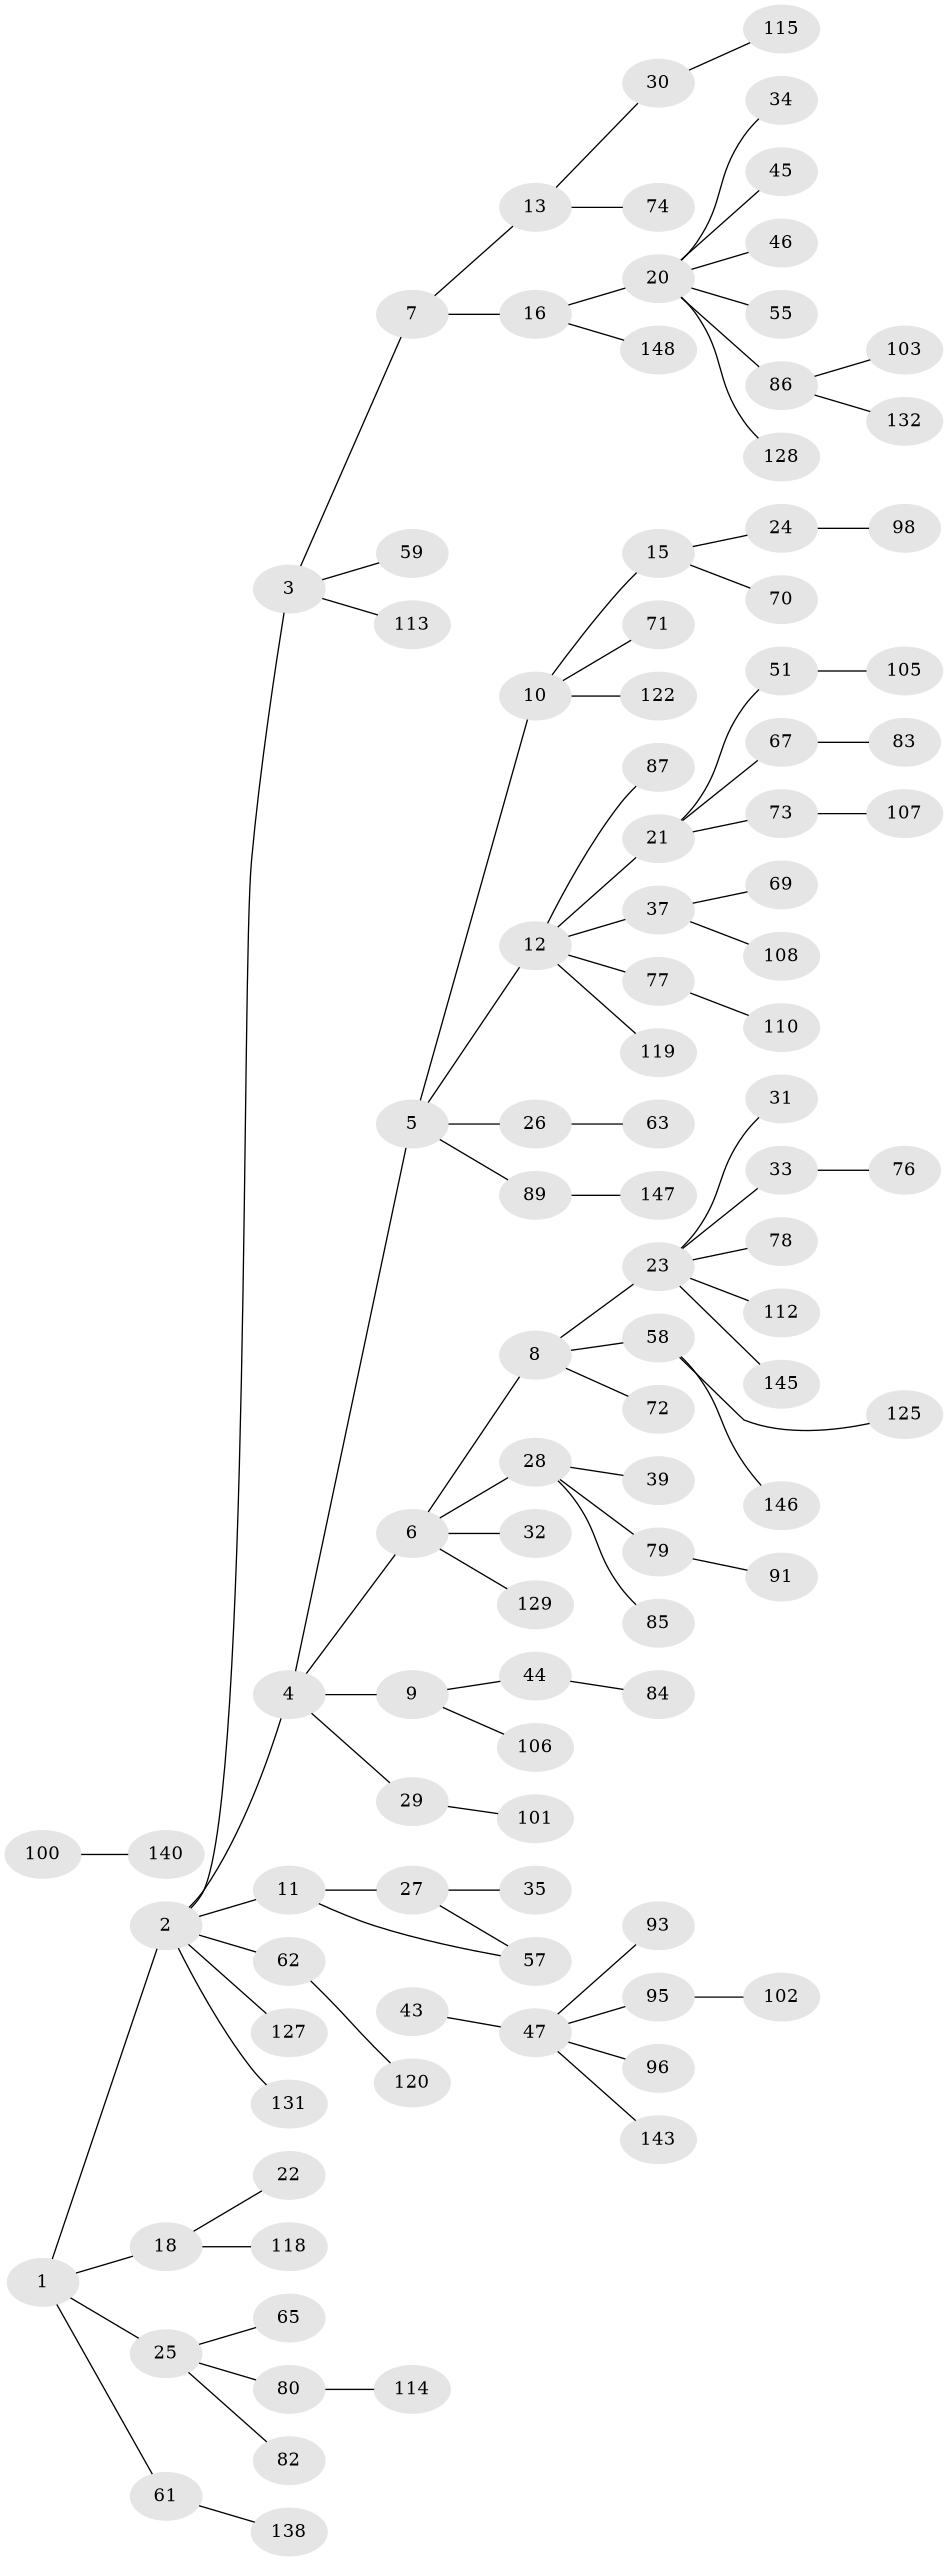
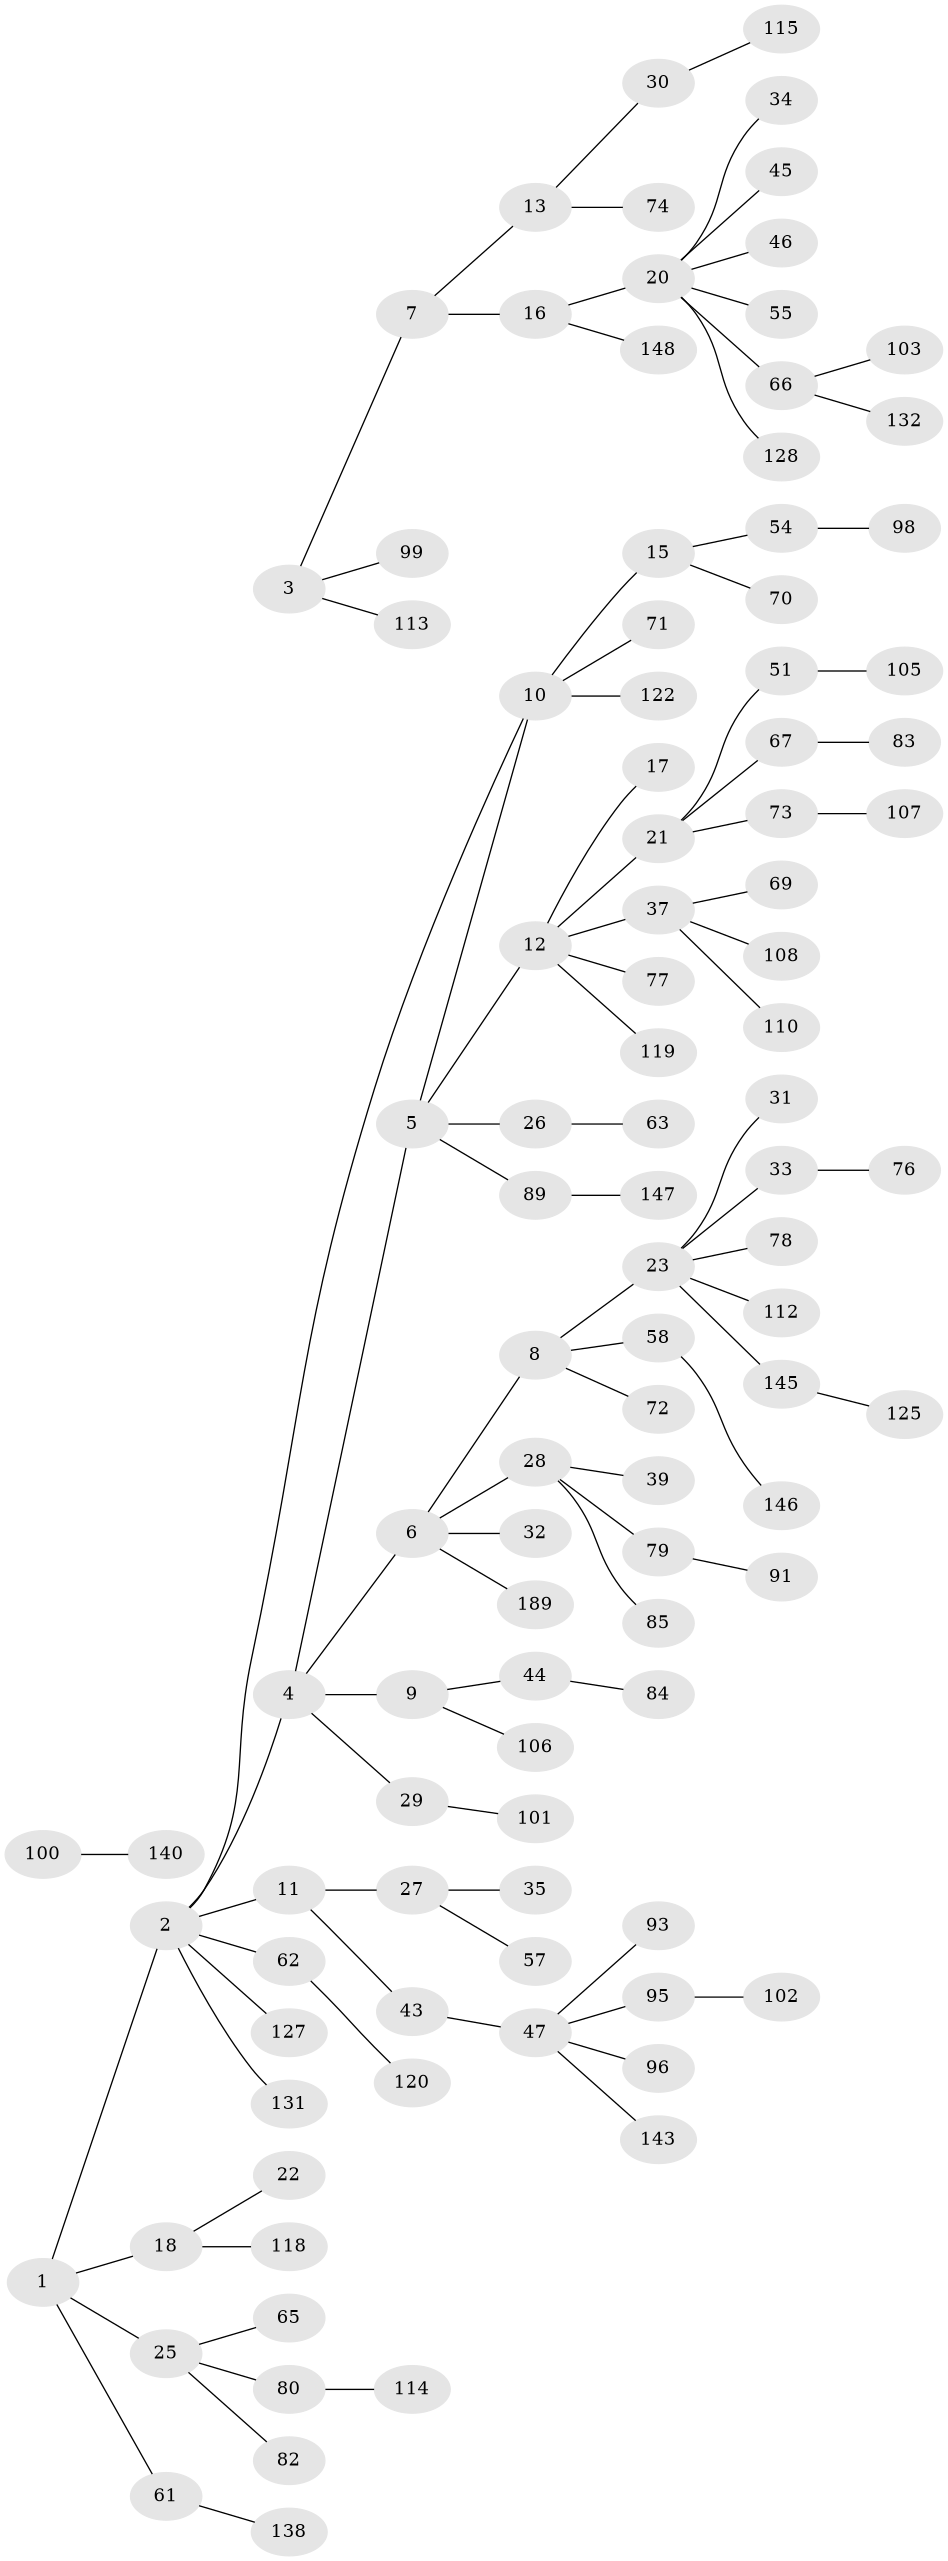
  graph {
    rankdir=LR
    node [color=gray90 style=filled]
    1 [super="+54"]
    2 [super="+48"]
    18 [super="+49"]
    25 [super="+38"]
    61
    3 [super="+87"]
    4 [super="+94"]
    11 [super="+14"]
    62 [super="+136"]
    127
    131
    22
    118
    65
    80
    82
    138 [super="+149"]
    7 [super="+66"]
-   99 [label=59]
+   99
    113
    5 [super="+117"]
    6 [super="+135"]
    9 [super="+92"]
    29
    27
    43
    120 [super="+124"]
    13
    16
    10 [super="+52"]
    12 [super="+19"]
    26 [super="+75"]
    89 [super="+144"]
    8
    28 [super="+53"]
    32 [super="+42"]
-   129 [super="+133"]
+   129 [super="+133" label=189]
    44
    106 [super="+134"]
    101 [super="+104"]
    84
    15 [super="+59"]
    71
    122 [super="+142"]
-   17 [label=87]
+   17
    21 [super="+41"]
    37 [super="+50"]
    77
    119
    63
    147
    23 [super="+40"]
    58 [super="+97"]
    72 [super="+123"]
    39 [super="+90"]
    79
    85
    30 [super="+81"]
    74
    20 [super="+88"]
    148
    31
    33
    78
    112
    145
    125
    146
-   24 [super="+36"]
+   24 [super="+36" label=54]
    70
    35
    57
    47 [super="+64"]
    51 [super="+60"]
    67 [super="+68"]
    73 [super="+137"]
    69 [super="+111"]
    108
    110
    115 [super="+141"]
    98
    34
    45
    46
    55 [super="+56"]
-   86
+   86 [label=66]
    128
    103 [super="+126"]
    132 [super="+139"]
    105
    83 [super="+130"]
    107
    76
    114 [super="+121"]
    91
    93
    95
    96
    143
    102 [super="+116"]
    100 [super="+109"]
    140
    1 -- 2
    1 -- 18
    1 -- 25
    1 -- 61
-   2 -- 3
+   2 -- 10
    2 -- 4
    2 -- 11
    2 -- 62
    2 -- 127
    2 -- 131
    18 -- 22
    18 -- 118
    25 -- 65
    25 -- 80
    25 -- 82
    61 -- 138
    3 -- 7
    3 -- 99
    3 -- 113
    4 -- 5
    4 -- 6
    4 -- 9
    4 -- 29
    11 -- 27
-   11 -- 57
+   11 -- 43
    62 -- 120
    80 -- 114
    7 -- 13
    7 -- 16
    5 -- 10
    5 -- 12
    5 -- 26
    5 -- 89
    6 -- 8
    6 -- 28
    6 -- 32
    6 -- 129
    9 -- 44
    9 -- 106
    29 -- 101
    27 -- 35
    27 -- 57
    43 -- 47
    13 -- 30
    13 -- 74
    16 -- 20
    16 -- 148
    10 -- 15
    10 -- 71
    10 -- 122
    12 -- 17
    12 -- 21
    12 -- 37
    12 -- 77
    12 -- 119
    26 -- 63
    89 -- 147
    8 -- 23
    8 -- 58
    8 -- 72
    28 -- 39
    28 -- 79
    28 -- 85
    44 -- 84
    15 -- 24
    15 -- 70
    21 -- 51
    21 -- 67
    21 -- 73
    37 -- 69
    37 -- 108
-   77 -- 110
+   37 -- 110
    23 -- 31
    23 -- 33
    23 -- 78
    23 -- 112
    23 -- 145
-   58 -- 125
+   145 -- 125
    58 -- 146
    79 -- 91
    30 -- 115
    20 -- 34
    20 -- 45
    20 -- 46
    20 -- 55
    20 -- 86
    20 -- 128
    33 -- 76
    24 -- 98
    47 -- 93
    47 -- 95
    47 -- 96
    47 -- 143
    51 -- 105
    67 -- 83
    73 -- 107
    86 -- 103
    86 -- 132
    95 -- 102
    100 -- 140
  }
